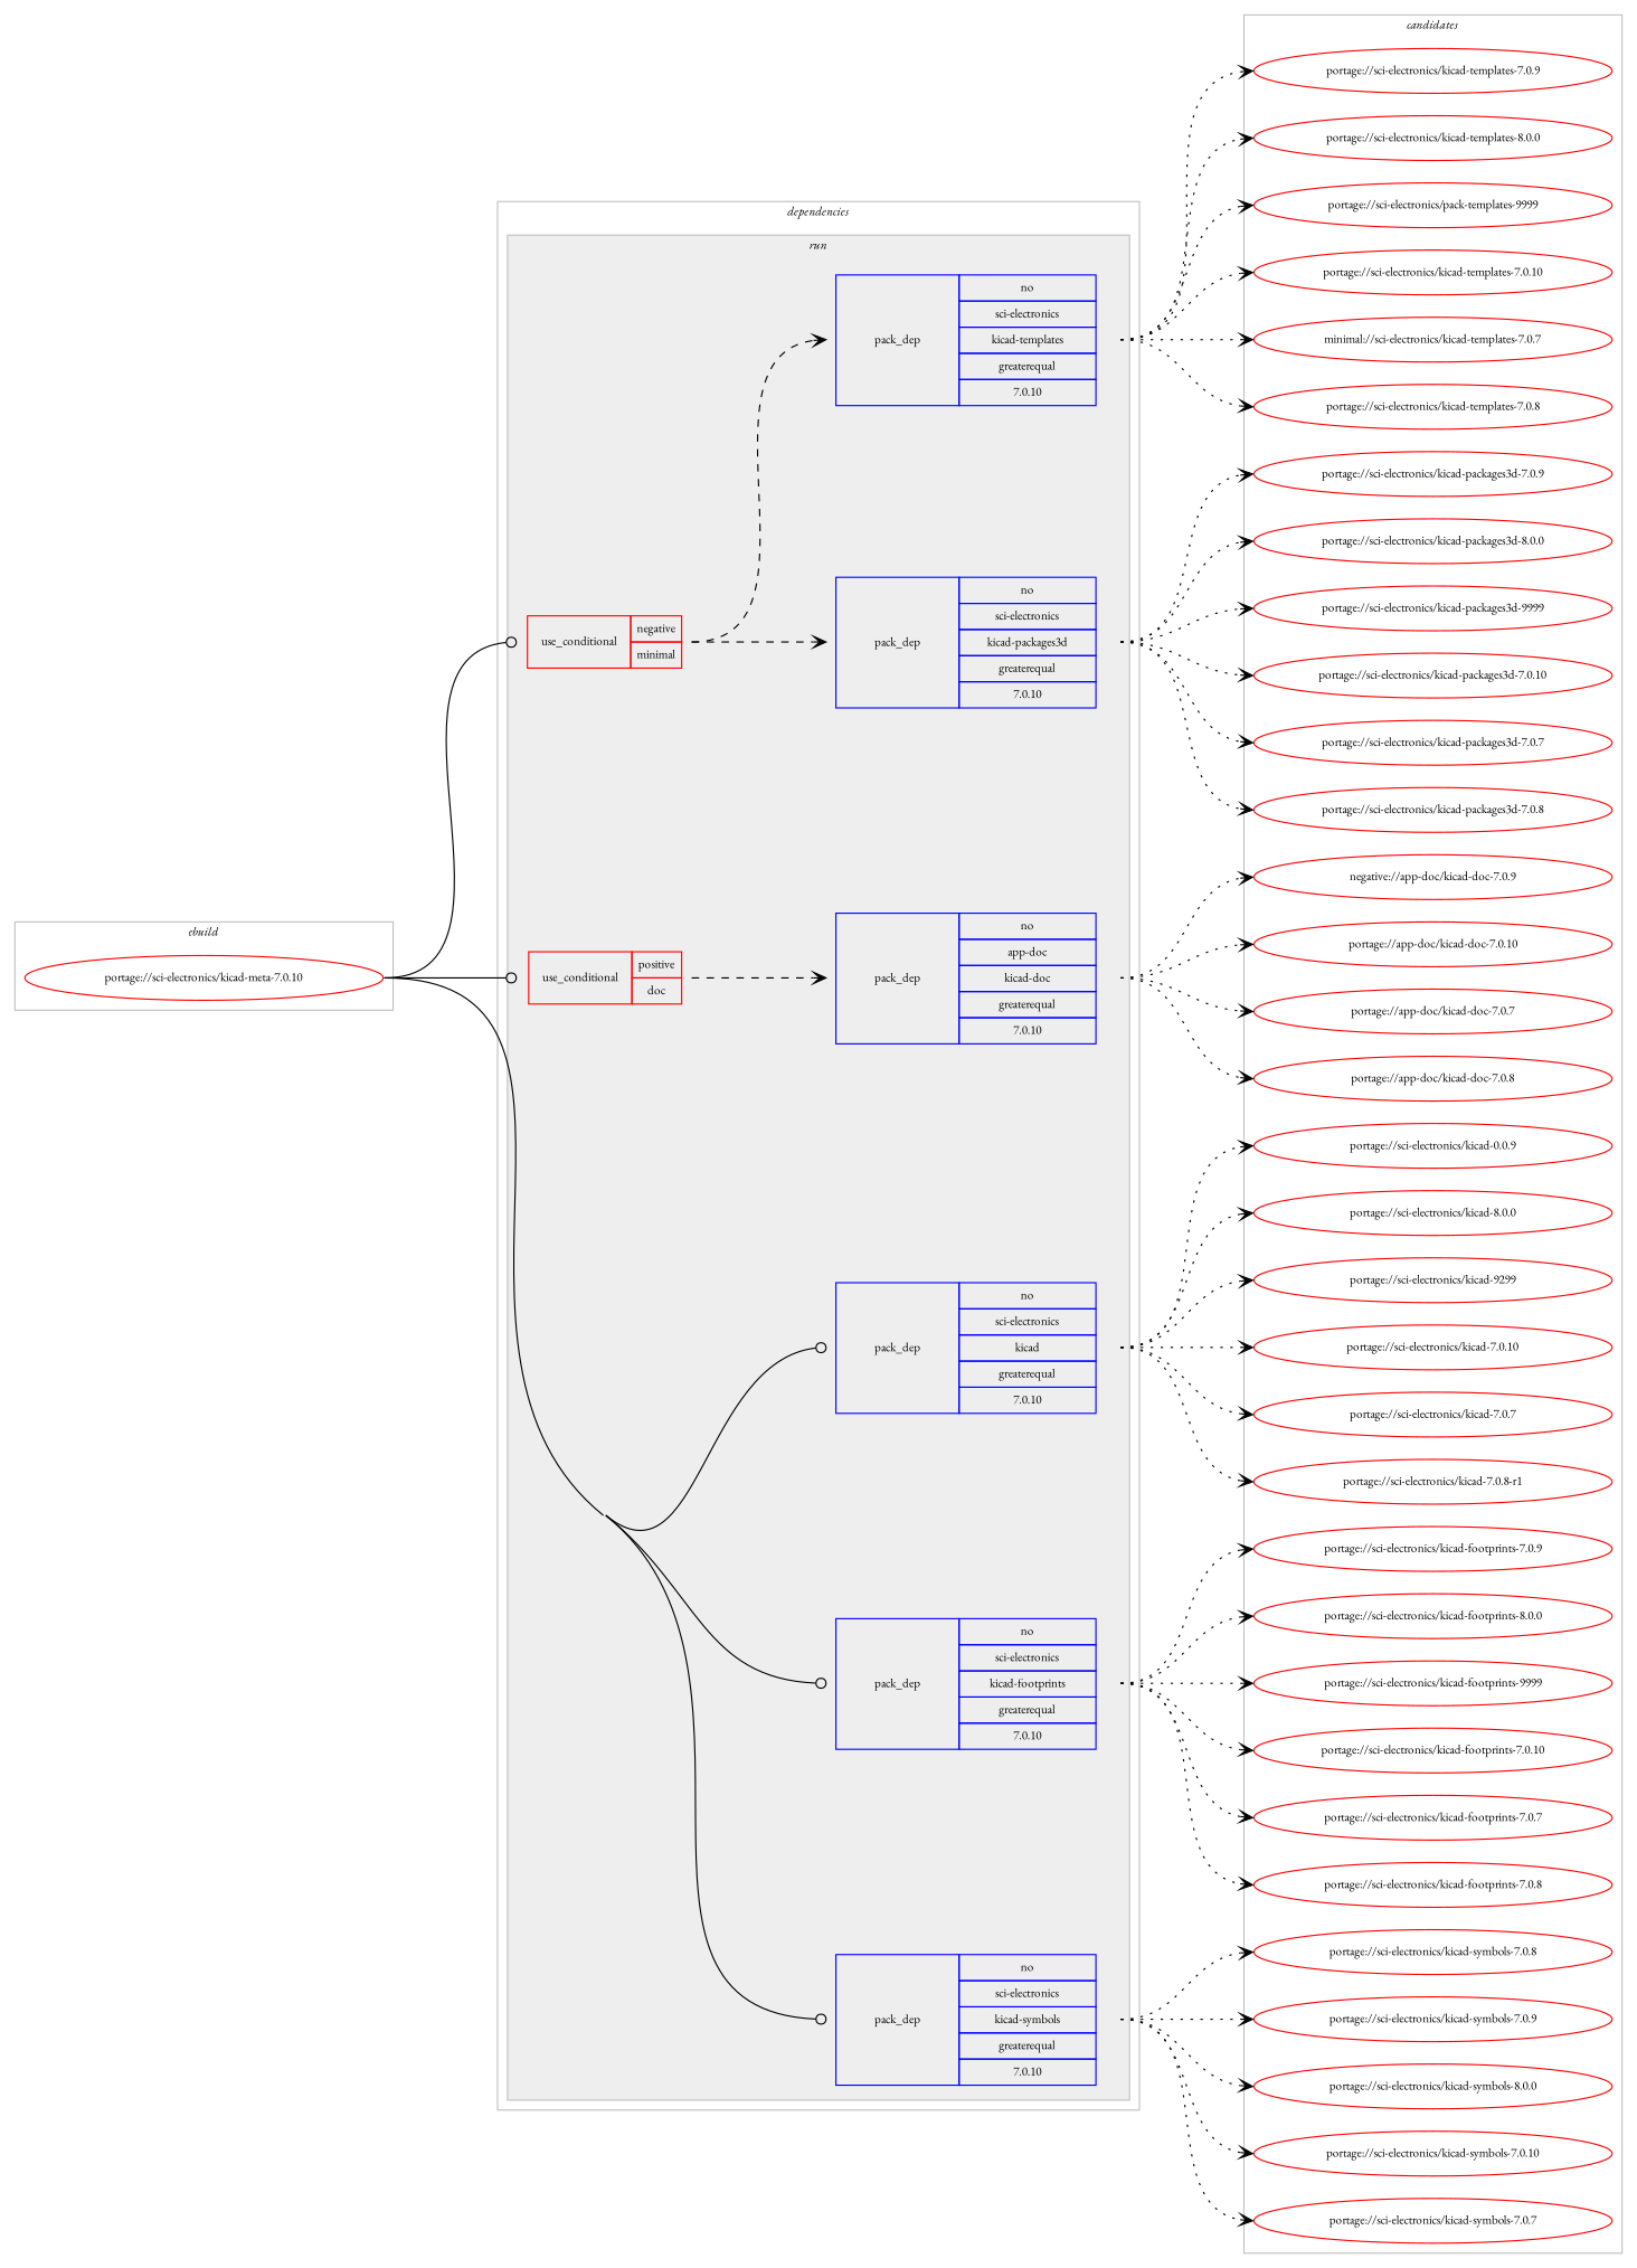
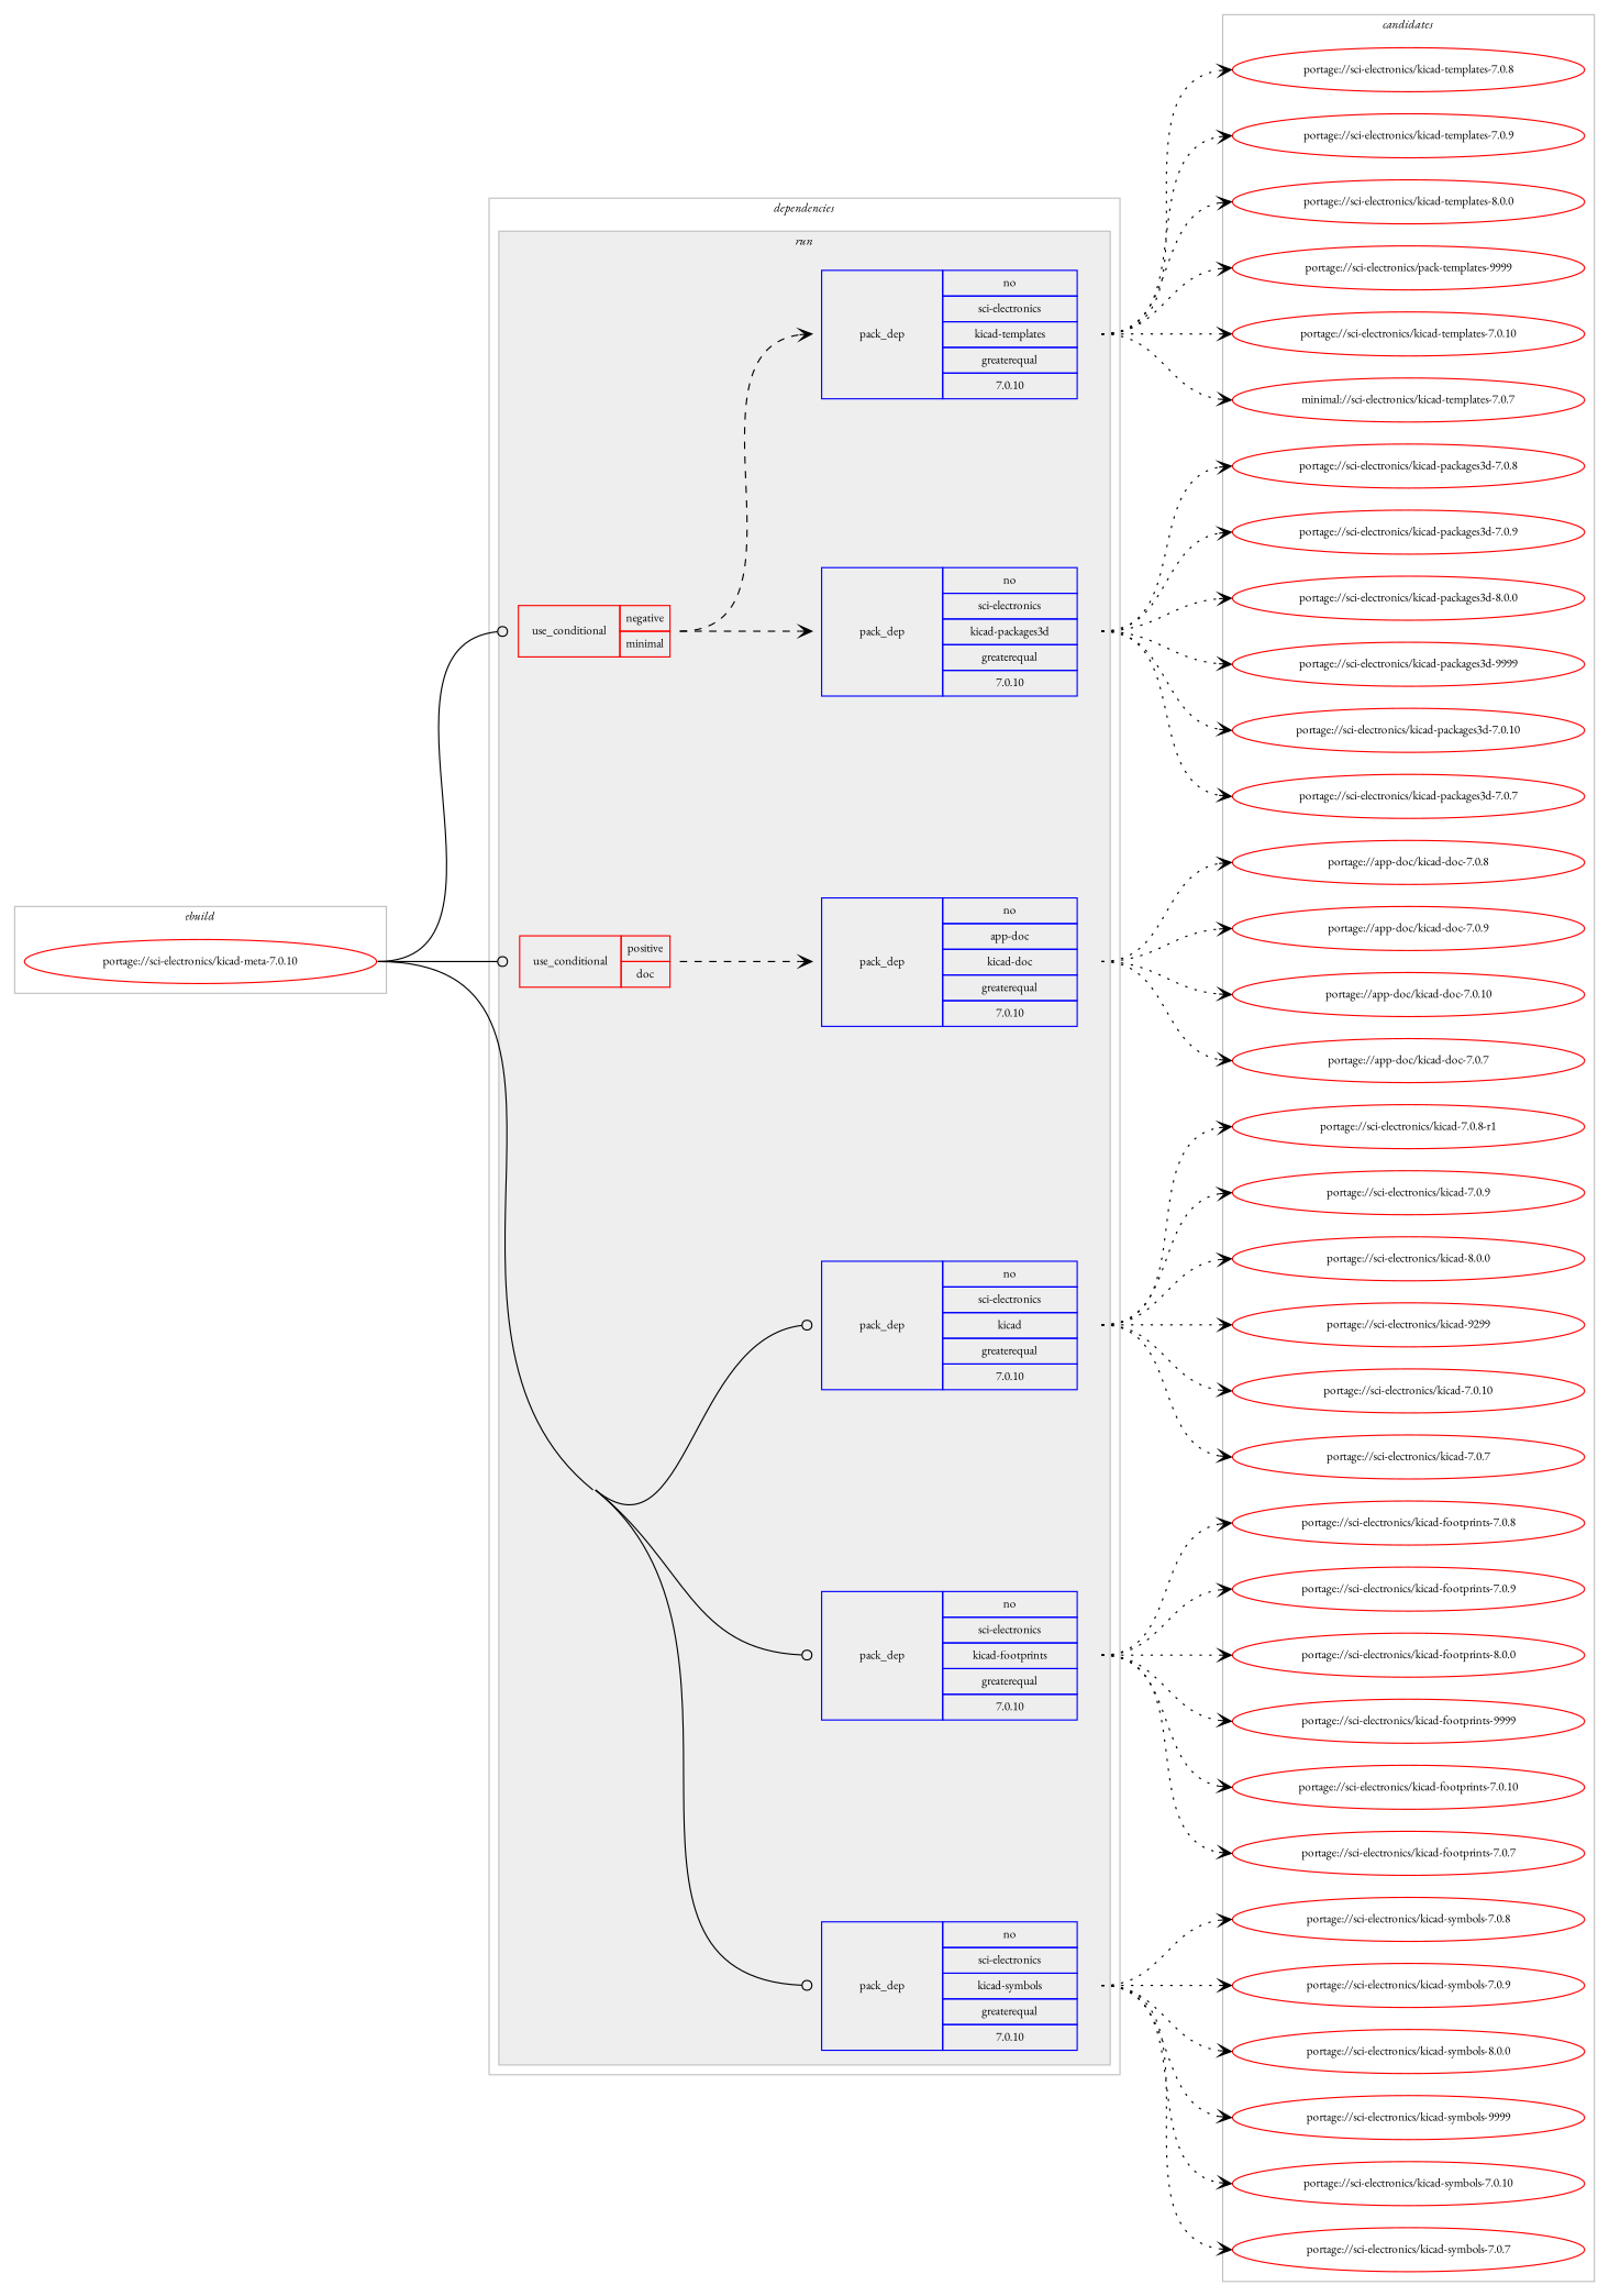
  digraph {
    compound=true
    concentrate=true
    fontname="EB Garamond"
    fontsize=10
    newrank=true
    rankdir=LR
    ranksep=1.5
    node [color=red fontname="EB Garamond" fontsize=10]
    edge [arrowhead=vee fontname="EB Garamond" headport=w style=dotted tailport=e weight=100]
    n1 [label="portage://sci-electronics/kicad-meta-7.0.10" width=4]
    n2 [color=blue label=<<TABLE BORDER="0" CELLBORDER="1" CELLSPACING="0" CELLPADDING="4" WIDTH="220"><TR><TD ROWSPAN="6" CELLPADDING="30">pack_dep</TD></TR><TR><TD WIDTH="110">no</TD></TR><TR><TD>sci-electronics</TD></TR><TR><TD>kicad-packages3d</TD></TR><TR><TD>greaterequal</TD></TR><TR><TD>7.0.10</TD></TR></TABLE>> shape=none]
    n3 [color=blue label=<<TABLE BORDER="0" CELLBORDER="1" CELLSPACING="0" CELLPADDING="4" WIDTH="220"><TR><TD ROWSPAN="6" CELLPADDING="30">pack_dep</TD></TR><TR><TD WIDTH="110">no</TD></TR><TR><TD>sci-electronics</TD></TR><TR><TD>kicad-templates</TD></TR><TR><TD>greaterequal</TD></TR><TR><TD>7.0.10</TD></TR></TABLE>> shape=none]
    n4 [label=<<TABLE BORDER="0" CELLBORDER="1" CELLSPACING="0" CELLPADDING="4"><TR><TD ROWSPAN="3" CELLPADDING="10">use_conditional</TD></TR><TR><TD>negative</TD></TR><TR><TD>minimal</TD></TR></TABLE>> shape=none]
    n5 [color=blue label=<<TABLE BORDER="0" CELLBORDER="1" CELLSPACING="0" CELLPADDING="4" WIDTH="220"><TR><TD ROWSPAN="6" CELLPADDING="30">pack_dep</TD></TR><TR><TD WIDTH="110">no</TD></TR><TR><TD>app-doc</TD></TR><TR><TD>kicad-doc</TD></TR><TR><TD>greaterequal</TD></TR><TR><TD>7.0.10</TD></TR></TABLE>> shape=none]
    n6 [label=<<TABLE BORDER="0" CELLBORDER="1" CELLSPACING="0" CELLPADDING="4"><TR><TD ROWSPAN="3" CELLPADDING="10">use_conditional</TD></TR><TR><TD>positive</TD></TR><TR><TD>doc</TD></TR></TABLE>> shape=none]
    n7 [color=blue label=<<TABLE BORDER="0" CELLBORDER="1" CELLSPACING="0" CELLPADDING="4" WIDTH="220"><TR><TD ROWSPAN="6" CELLPADDING="30">pack_dep</TD></TR><TR><TD WIDTH="110">no</TD></TR><TR><TD>sci-electronics</TD></TR><TR><TD>kicad</TD></TR><TR><TD>greaterequal</TD></TR><TR><TD>7.0.10</TD></TR></TABLE>> shape=none]
    n8 [color=blue label=<<TABLE BORDER="0" CELLBORDER="1" CELLSPACING="0" CELLPADDING="4" WIDTH="220"><TR><TD ROWSPAN="6" CELLPADDING="30">pack_dep</TD></TR><TR><TD WIDTH="110">no</TD></TR><TR><TD>sci-electronics</TD></TR><TR><TD>kicad-footprints</TD></TR><TR><TD>greaterequal</TD></TR><TR><TD>7.0.10</TD></TR></TABLE>> shape=none]
    n9 [color=blue label=<<TABLE BORDER="0" CELLBORDER="1" CELLSPACING="0" CELLPADDING="4" WIDTH="220"><TR><TD ROWSPAN="6" CELLPADDING="30">pack_dep</TD></TR><TR><TD WIDTH="110">no</TD></TR><TR><TD>sci-electronics</TD></TR><TR><TD>kicad-symbols</TD></TR><TR><TD>greaterequal</TD></TR><TR><TD>7.0.10</TD></TR></TABLE>> shape=none]
    n10 [label="portage://sci-electronics/kicad-packages3d-7.0.10" width=4]
    n11 [label="portage://sci-electronics/kicad-packages3d-7.0.7" width=4]
    n12 [label="portage://sci-electronics/kicad-packages3d-7.0.8" width=4]
    n13 [label="portage://sci-electronics/kicad-packages3d-7.0.9" width=4]
    n14 [label="portage://sci-electronics/kicad-packages3d-8.0.0" width=4]
    n15 [label="portage://sci-electronics/kicad-packages3d-9999" width=4]
    n16 [label="portage://sci-electronics/kicad-templates-7.0.10" width=4]
    n17 [label="minimal://sci-electronics/kicad-templates-7.0.7" width=4]
    n18 [label="portage://sci-electronics/kicad-templates-7.0.8" width=4]
    n19 [label="portage://sci-electronics/kicad-templates-7.0.9" width=4]
    n20 [label="portage://sci-electronics/kicad-templates-8.0.0" width=4]
    n21 [label="portage://sci-electronics/pack-templates-9999" width=4]
    n22 [label="portage://app-doc/kicad-doc-7.0.10" width=4]
    n23 [label="portage://app-doc/kicad-doc-7.0.7" width=4]
    n24 [label="portage://app-doc/kicad-doc-7.0.8" width=4]
-   n25 [label="negative://app-doc/kicad-doc-7.0.9" width=4]
+   n25 [label="portage://app-doc/kicad-doc-7.0.9" width=4]
    n26 [label="portage://sci-electronics/kicad-7.0.10" width=4]
    n27 [label="portage://sci-electronics/kicad-7.0.7" width=4]
    n28 [label="portage://sci-electronics/kicad-7.0.8-r1" width=4]
-   n29 [label="portage://sci-electronics/kicad-0.0.9" width=4]
+   n29 [label="portage://sci-electronics/kicad-7.0.9" width=4]
    n30 [label="portage://sci-electronics/kicad-8.0.0" width=4]
    n31 [label="portage://sci-electronics/kicad-9299" width=4]
    n32 [label="portage://sci-electronics/kicad-footprints-7.0.10" width=4]
    n33 [label="portage://sci-electronics/kicad-footprints-7.0.7" width=4]
    n34 [label="portage://sci-electronics/kicad-footprints-7.0.8" width=4]
    n35 [label="portage://sci-electronics/kicad-footprints-7.0.9" width=4]
    n36 [label="portage://sci-electronics/kicad-footprints-8.0.0" width=4]
    n37 [label="portage://sci-electronics/kicad-footprints-9999" width=4]
    n38 [label="portage://sci-electronics/kicad-symbols-7.0.10" width=4]
    n39 [label="portage://sci-electronics/kicad-symbols-7.0.7" width=4]
    n40 [label="portage://sci-electronics/kicad-symbols-7.0.8" width=4]
    n41 [label="portage://sci-electronics/kicad-symbols-7.0.9" width=4]
    n42 [label="portage://sci-electronics/kicad-symbols-8.0.0" width=4]
+   n43 [label="portage://sci-electronics/kicad-symbols-9999" width=4]
    subgraph cluster_1 {
      color=gray
      label=<<i>ebuild</i>>
      rank=same
      n1
    }
    subgraph cluster_2 {
      color=gray
      label=<<i>dependencies</i>>
      subgraph cluster_3 {
        color=gray
        fillcolor="#eeeeee"
        label=<<i>compile</i>>
        style=filled
      }
      subgraph cluster_4 {
        color=gray
        fillcolor="#eeeeee"
        label=<<i>compile and run</i>>
        style=filled
      }
      subgraph cluster_5 {
        color=gray
        fillcolor="#eeeeee"
        label=<<i>run</i>>
        style=filled
        subgraph sub_6 {
          color=gray
          fillcolor="#eeeeee"
          label=<<i>run</i>>
          style=filled
          n4
          subgraph sub_7 {
            color=gray
            fillcolor="#eeeeee"
            label=<<i>run</i>>
            style=filled
            n2
          }
          subgraph sub_8 {
            color=gray
            fillcolor="#eeeeee"
            label=<<i>run</i>>
            style=filled
            n3
          }
        }
        subgraph sub_9 {
          color=gray
          fillcolor="#eeeeee"
          label=<<i>run</i>>
          style=filled
          n6
          subgraph sub_10 {
            color=gray
            fillcolor="#eeeeee"
            label=<<i>run</i>>
            style=filled
            n5
          }
        }
        subgraph sub_11 {
          color=gray
          fillcolor="#eeeeee"
          label=<<i>run</i>>
          style=filled
          n7
        }
        subgraph sub_12 {
          color=gray
          fillcolor="#eeeeee"
          label=<<i>run</i>>
          style=filled
          n8
        }
        subgraph sub_13 {
          color=gray
          fillcolor="#eeeeee"
          label=<<i>run</i>>
          style=filled
          n9
        }
      }
    }
    subgraph cluster_14 {
      color=gray
      label=<<i>candidates</i>>
      rank=same
      subgraph sub_15 {
        color=black
        label=<<i>candidates</i>>
        nodesep=1
        rank=same
        n10
        n11
        n12
        n13
        n14
        n15
      }
      subgraph sub_16 {
        color=black
        label=<<i>candidates</i>>
        nodesep=1
        rank=same
        n16
        n17
        n18
        n19
        n20
        n21
      }
      subgraph sub_17 {
        color=black
        label=<<i>candidates</i>>
        nodesep=1
        rank=same
        n22
        n23
        n24
        n25
      }
      subgraph sub_18 {
        color=black
        label=<<i>candidates</i>>
        nodesep=1
        rank=same
        n26
        n27
        n28
        n29
        n30
        n31
      }
      subgraph sub_19 {
        color=black
        label=<<i>candidates</i>>
        nodesep=1
        rank=same
        n32
        n33
        n34
        n35
        n36
        n37
      }
      subgraph sub_20 {
        color=black
        label=<<i>candidates</i>>
        nodesep=1
        rank=same
        n38
        n39
        n40
        n41
        n42
+       n43
      }
    }
    n1 -> n4 [arrowhead=odot style=solid weight=20]
    n1 -> n6 [arrowhead=odot style=solid weight=20]
    n1 -> n7 [arrowhead=odot style=solid weight=20]
    n1 -> n8 [arrowhead=odot style=solid weight=20]
    n1 -> n9 [arrowhead=odot style=solid weight=20]
    n2 -> n10
    n2 -> n11
    n2 -> n12
    n2 -> n13
    n2 -> n14
    n2 -> n15
    n3 -> n16
    n3 -> n17
    n3 -> n18
    n3 -> n19
    n3 -> n20
    n3 -> n21
    n4 -> n2 [style=dashed weight=20]
    n4 -> n3 [style=dashed weight=20]
    n5 -> n22
    n5 -> n23
    n5 -> n24
    n5 -> n25
    n6 -> n5 [style=dashed weight=20]
    n7 -> n26
    n7 -> n27
    n7 -> n28
    n7 -> n29
    n7 -> n30
    n7 -> n31
    n8 -> n32
    n8 -> n33
    n8 -> n34
    n8 -> n35
    n8 -> n36
    n8 -> n37
    n9 -> n38
    n9 -> n39
    n9 -> n40
    n9 -> n41
    n9 -> n42
+   n9 -> n43
  }
